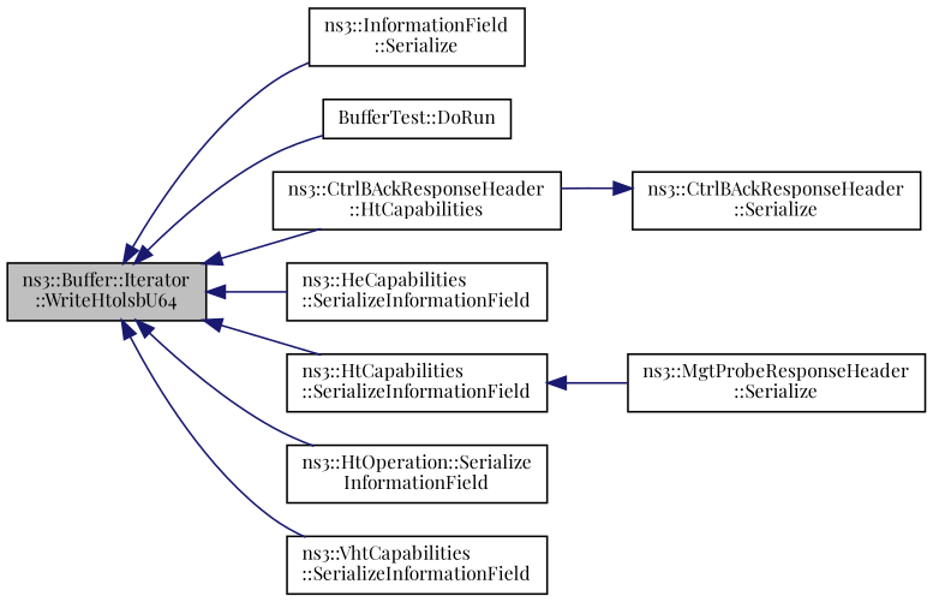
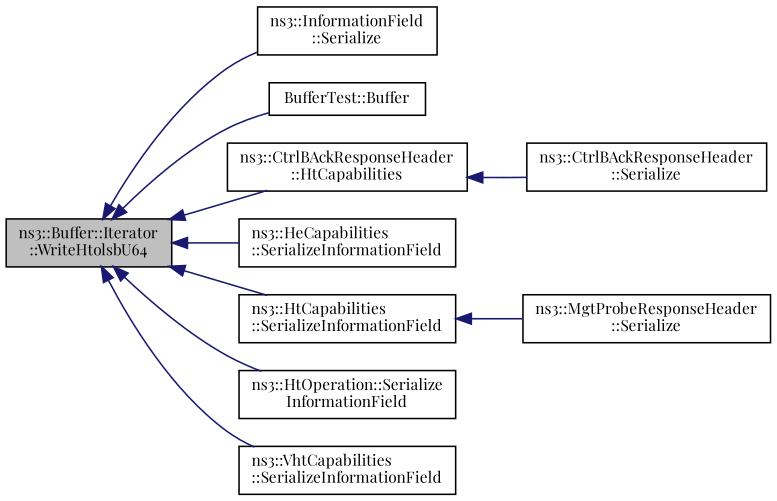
  digraph {
    fontname="Playfair Display"
    rankdir=LR
    node [color=black fillcolor=white fontname="Playfair Display" fontsize=10 shape=record style=filled]
    edge [color=midnightblue dir=back fontname="Playfair Display" fontsize=10 labelfontname=Helvetica labelfontsize=10 style=solid]
    n1 [fillcolor=grey75 fontcolor=black height=0.2 label="ns3::Buffer::Iterator\l::WriteHtolsbU64" width=0.4]
    n2 [height=0.2 label="ns3::InformationField\l::Serialize" width=0.4]
-   n3 [height=0.2 label="BufferTest::DoRun" width=0.4]
+   n3 [height=0.2 label="BufferTest::Buffer" width=0.4]
    n4 [height=0.2 label="ns3::CtrlBAckResponseHeader\l::HtCapabilities" width=0.4]
    n5 [height=0.2 label="ns3::HeCapabilities\l::SerializeInformationField" width=0.4]
    n6 [height=0.2 label="ns3::HtCapabilities\l::SerializeInformationField" width=0.4]
    n7 [height=0.2 label="ns3::HtOperation::Serialize\lInformationField" width=0.4]
    n8 [height=0.2 label="ns3::VhtCapabilities\l::SerializeInformationField" width=0.4]
    n9 [height=0.2 label="ns3::CtrlBAckResponseHeader\l::Serialize" width=0.4]
    n10 [height=0.2 label="ns3::MgtProbeResponseHeader\l::Serialize" width=0.4]
    n1 -> n2
    n1 -> n3
    n1 -> n4
    n1 -> n5
    n1 -> n6
    n1 -> n7
    n1 -> n8
-   n9 -> n4
+   n4 -> n9
    n6 -> n10
  }
